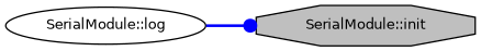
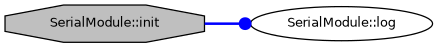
  digraph {
    rankdir=LR
    node [color=black fontname=Helvetica fontsize=10 style=filled]
    n1 [fillcolor=grey75 fontcolor=black height=0.2 label="SerialModule::init" shape=octagon width=0.4]
    n2 [fillcolor=white height=0.2 label="SerialModule::log" shape=ellipse width=0.4]
-   n2 -> n1 [color=blue fontname=Helvetica fontsize=10 labelfontname=Helvetica labelfontsize=10 style=bold arrowhead=dot]
+   n1 -> n2 [color=blue fontname=Helvetica fontsize=10 labelfontname=Helvetica labelfontsize=10 style=bold arrowhead=dot]
  }
